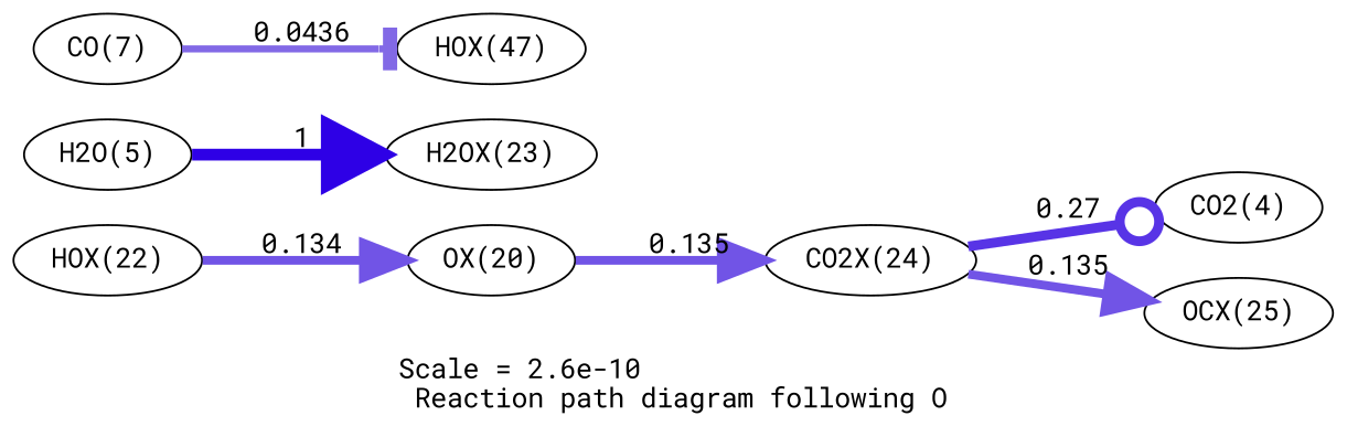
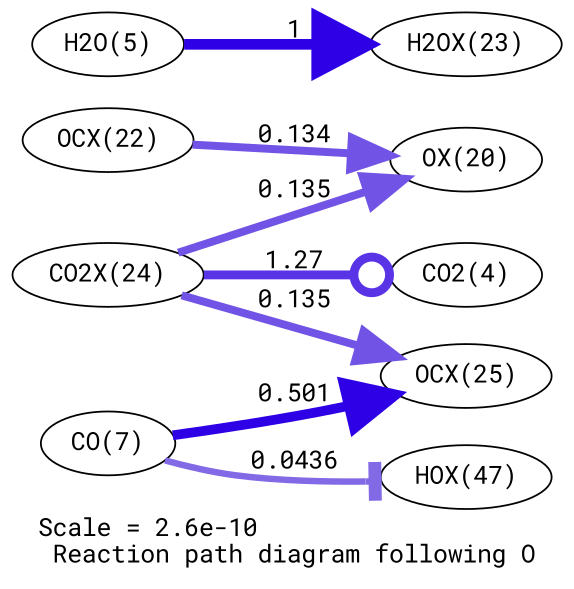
  digraph {
    fontname="Roboto Mono"
    label="Scale = 2.6e-10\l Reaction path diagram following O"
    rankdir=LR
    node [fontname="Roboto Mono"]
    edge [arrowhead=normal arrowsize=2.24 color="0.7, 0.635, 0.9" fontname="Roboto Mono" penwidth=4.49]
-   n1 [label="HOX(22)"]
+   n1 [label="OCX(22)"]
    n2 [label="OX(20)"]
    n3 [label="CO2X(24)"]
    n4 [label="CO2(4)"]
    n5 [label="OCX(25)"]
    n6 [label="H2OX(23)"]
    n7 [label="H2O(5)"]
    n8 [label="CO(7)"]
    n9 [label="HOX(47)"]
    n1 -> n2 [color="0.7, 0.634, 0.9" label=" 0.134" penwidth=4.48]
-   n2 -> n3 [label=" 0.135"]
-   n3 -> n4 [arrowhead=odot arrowsize=2.51 color="0.7, 0.77, 0.9" label=" 0.27" penwidth=5.01]
+   n3 -> n2 [label=" 0.135"]
+   n3 -> n4 [arrowhead=odot arrowsize=2.51 color="0.7, 0.77, 0.9" label=" 1.27" penwidth=5.01]
    n3 -> n5 [label=" 0.135"]
    n7 -> n6 [arrowsize=3 color="0.7, 1.5, 0.9" label=" 1" penwidth=6]
+   n8 -> n5 [arrowsize=2.74 color="0.7, 1, 0.9" label=" 0.501" penwidth=5.48]
    n8 -> n9 [arrowhead=tee arrowsize=1.82 color="0.7, 0.544, 0.9" label=" 0.0436" penwidth=3.64]
  }
